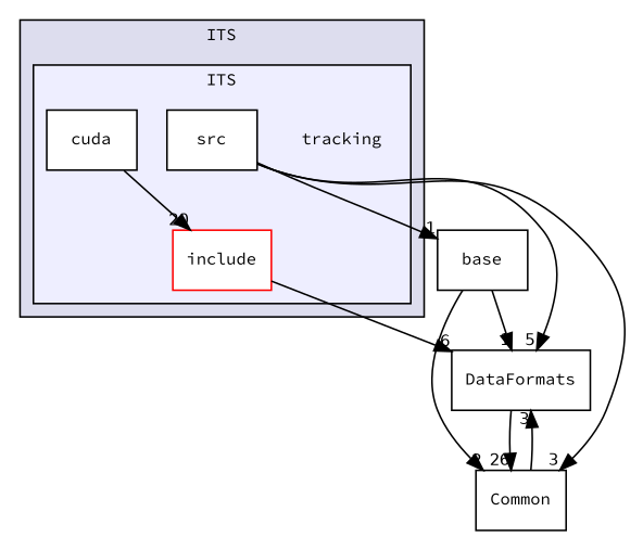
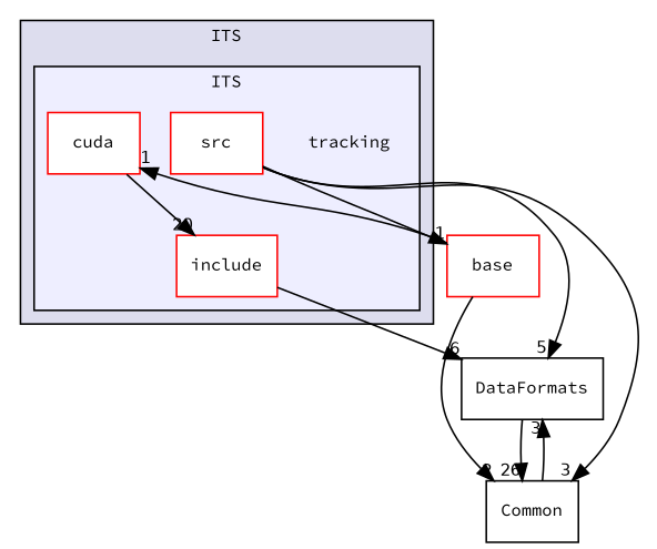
  digraph {
    compound=true
    fontname="Source Code Pro"
    node [fontname="Source Code Pro" fontsize=10 shape=box color=red]
    edge [fontname="Source Code Pro" headlabel=1 labeldistance=1.5 labelfontname=Helvetica labelfontsize=10]
    n1 [label=tracking shape=plaintext color=""]
-   n2 [color=black fillcolor=white label=cuda style=filled]
+   n2 [fillcolor=white label=cuda style=filled]
    n3 [fillcolor=white label=include style=filled]
-   n4 [color=black fillcolor=white label=src style=filled]
+   n4 [fillcolor=white label=src style=filled]
    n5 [color=black label=DataFormats]
-   n6 [color=black label=base]
+   n6 [label=base]
    n7 [color=black label=Common]
    subgraph cluster_1 {
      bgcolor="#ddddee"
      fontsize=10
      label=ITS
      pencolor=black
      subgraph cluster_2 {
        bgcolor="#eeeeff"
        fontsize=10
        label=ITS
        pencolor=black
        n1
        n2
        n3
        n4
      }
    }
    n2 -> n3 [headlabel=20]
    n3 -> n5 [headlabel=6]
    n4 -> n5 [headlabel=5]
    n4 -> n6
    n4 -> n7 [headlabel=3]
    n5 -> n7 [headlabel=26]
-   n6 -> n5
+   n6 -> n2
    n6 -> n7 [headlabel=2]
    n7 -> n5 [headlabel=3]
  }
